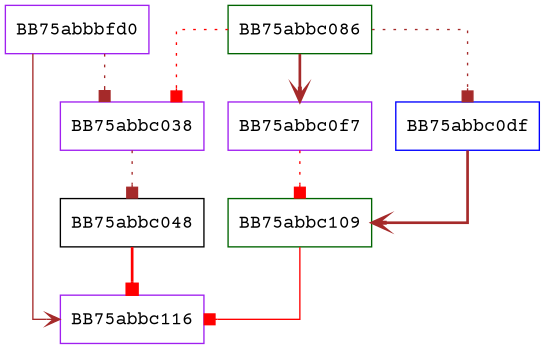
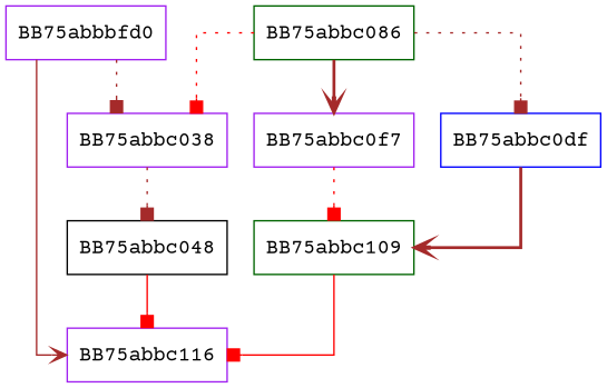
  digraph {
    fontname="Courier Prime"
    splines=ortho
    node [color=purple fontname="Courier Prime" shape=box]
    edge [arrowhead=box color=brown fontname="Courier Prime" style=dotted]
    BB75abbbfd0
    BB75abbc116
    BB75abbc038
    BB75abbc048 [color=black]
    BB75abbc086 [color=darkgreen]
    BB75abbc0f7
    BB75abbc0df [color=blue]
    BB75abbc109 [color=darkgreen]
    BB75abbbfd0 -> BB75abbc116 [arrowhead=vee style=solid]
    BB75abbbfd0 -> BB75abbc038
    BB75abbc038 -> BB75abbc048
-   BB75abbc048 -> BB75abbc116 [color=red style=bold]
+   BB75abbc048 -> BB75abbc116 [color=red style=solid]
    BB75abbc086 -> BB75abbc038 [color=red]
    BB75abbc086 -> BB75abbc0f7 [arrowhead=vee style=bold]
    BB75abbc086 -> BB75abbc0df
    BB75abbc0f7 -> BB75abbc109 [color=red]
    BB75abbc0df -> BB75abbc109 [arrowhead=vee style=bold]
    BB75abbc109 -> BB75abbc116 [color=red style=solid]
  }
